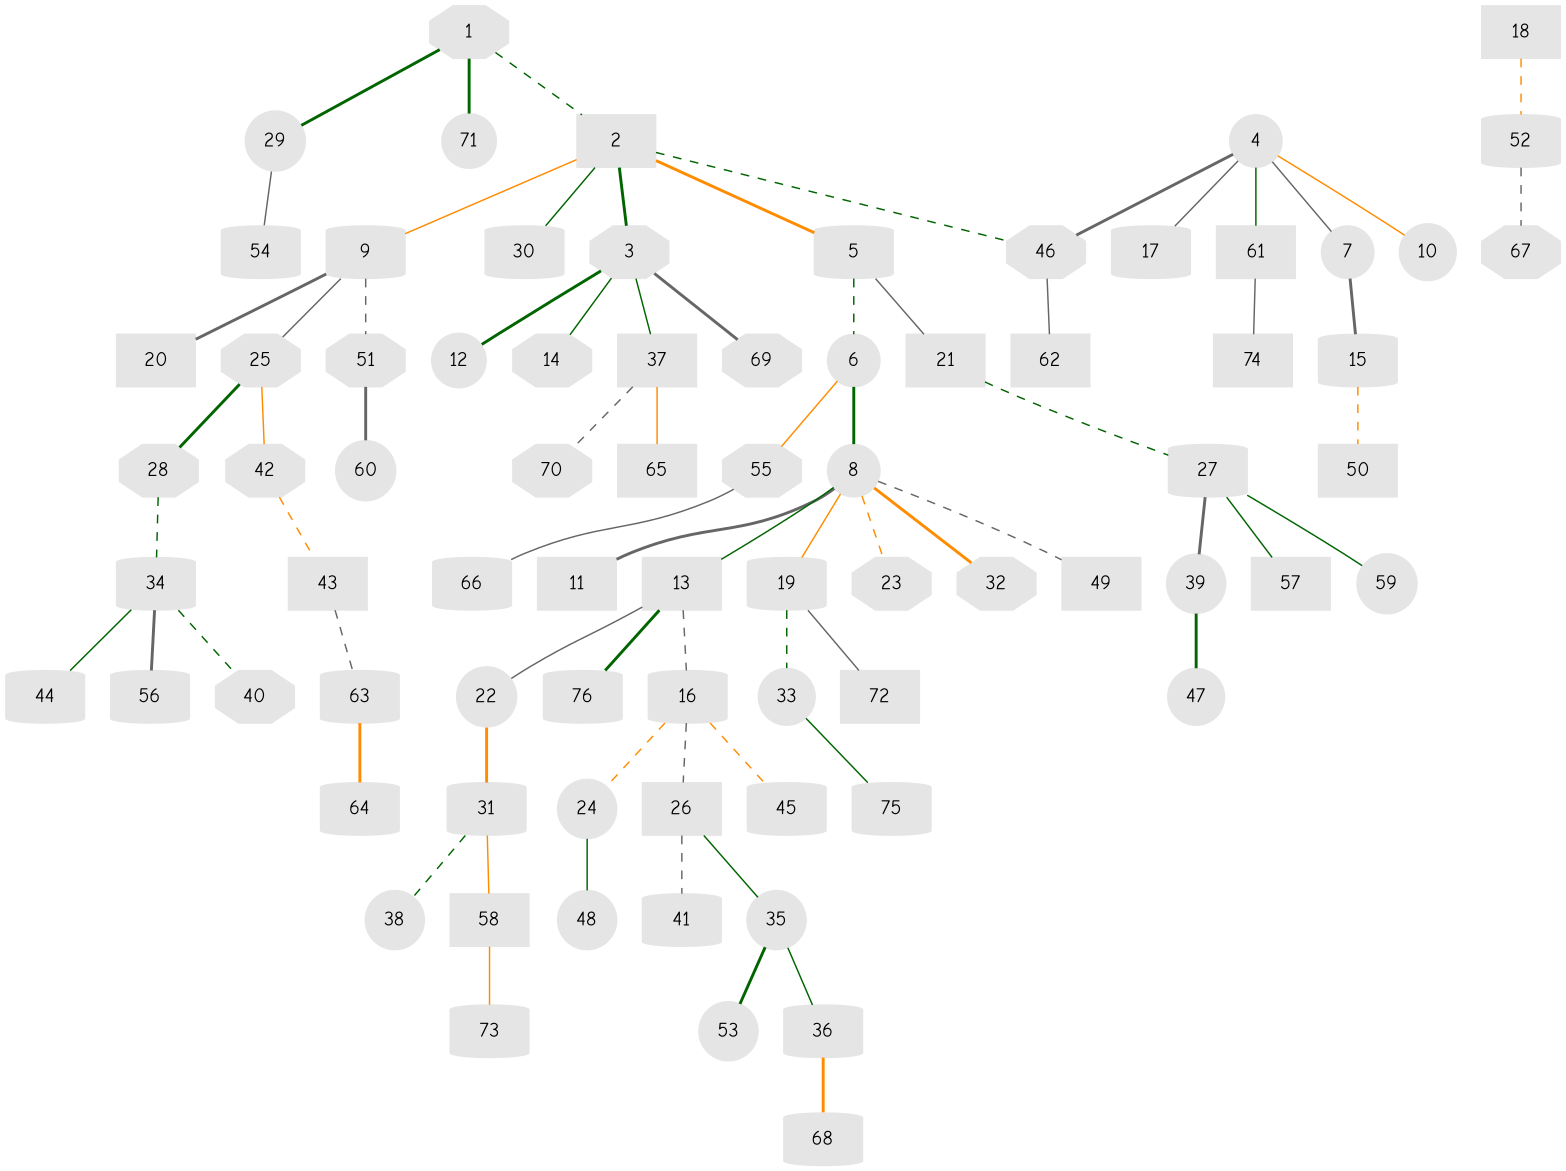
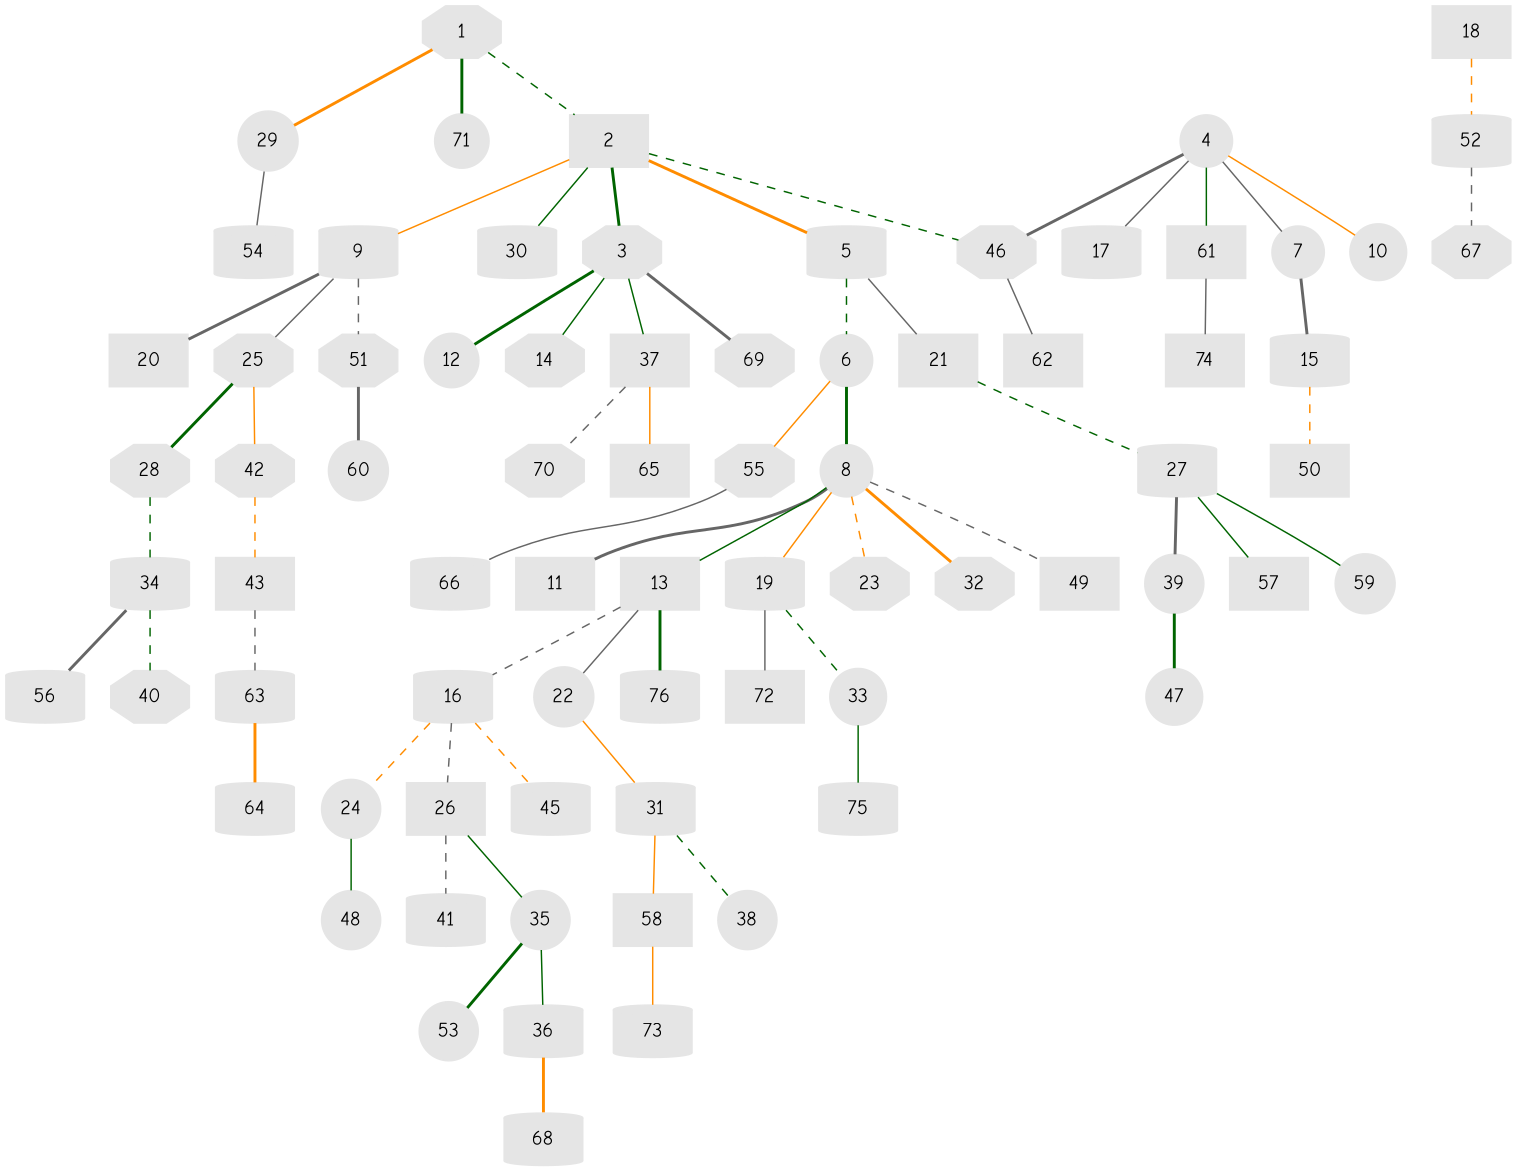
  graph {
    fontname="Comic Neue"
    node [color=gray90 fontname="Comic Neue" shape=cylinder style=filled]
    edge [color=darkgreen fontname="Comic Neue" style=solid]
    1 [shape=octagon]
    2 [shape=box]
    29 [shape=circle]
    71 [shape=circle]
    3 [shape=octagon]
    5
    9
    30
    46 [shape=octagon]
    54
    12 [shape=circle]
    14 [shape=octagon]
    37 [shape=box]
    69 [shape=octagon]
    4 [shape=circle]
    7 [shape=circle]
    10 [shape=circle]
    17
    61 [shape=box]
    6 [shape=circle]
    21 [shape=box]
    20 [shape=box]
    25 [shape=octagon]
    51 [shape=octagon]
    65 [shape=box]
    70 [shape=octagon]
    15
    62 [shape=box]
    74 [shape=box]
    8 [shape=circle]
    55 [shape=octagon]
    27
    11 [shape=box]
    13 [shape=box]
    19
    23 [shape=octagon]
    32 [shape=octagon]
    49 [shape=box]
    66
    50 [shape=box]
    16
    22 [shape=circle]
    76
    33 [shape=circle]
    72 [shape=box]
    28 [shape=octagon]
    42 [shape=octagon]
    60 [shape=circle]
    24 [shape=circle]
    26 [shape=box]
    45
    18 [shape=box]
    52
    31
    48 [shape=circle]
    35 [shape=circle]
    41
    67 [shape=octagon]
    75
    39 [shape=circle]
    57 [shape=box]
    59 [shape=circle]
    38 [shape=circle]
    58 [shape=box]
    34
    43 [shape=box]
    36
    53 [shape=circle]
    47 [shape=circle]
    40 [shape=octagon]
-   44
    56
    73
    68
    63
    64
    1 -- 2 [style=dashed]
-   1 -- 29 [style=bold]
+   1 -- 29 [color=darkorange style=bold]
    1 -- 71 [style=bold]
    2 -- 3 [style=bold]
    2 -- 5 [color=darkorange style=bold]
    2 -- 9 [color=darkorange]
    2 -- 30
    2 -- 46 [style=dashed]
    29 -- 54 [color=gray40]
    3 -- 12 [style=bold]
    3 -- 14
    3 -- 37
    3 -- 69 [color=gray40 style=bold]
    5 -- 6 [style=dashed]
    5 -- 21 [color=gray40]
    9 -- 20 [color=gray40 style=bold]
    9 -- 25 [color=gray40]
    9 -- 51 [color=gray40 style=dashed]
    46 -- 62 [color=gray40]
    37 -- 65 [color=darkorange]
    37 -- 70 [color=gray40 style=dashed]
    4 -- 46 [color=gray40 style=bold]
    4 -- 7 [color=gray40]
    4 -- 10 [color=darkorange]
    4 -- 17 [color=gray40]
    4 -- 61
    7 -- 15 [color=gray40 style=bold]
    61 -- 74 [color=gray40]
    6 -- 8 [style=bold]
    6 -- 55 [color=darkorange]
    21 -- 27 [style=dashed]
    25 -- 28 [style=bold]
    25 -- 42 [color=darkorange]
    51 -- 60 [color=gray40 style=bold]
    15 -- 50 [color=darkorange style=dashed]
    8 -- 11 [color=gray40 style=bold]
    8 -- 13
    8 -- 19 [color=darkorange]
    8 -- 23 [color=darkorange style=dashed]
    8 -- 32 [color=darkorange style=bold]
    8 -- 49 [color=gray40 style=dashed]
    55 -- 66 [color=gray40]
    27 -- 39 [color=gray40 style=bold]
    27 -- 57
    27 -- 59
    13 -- 16 [color=gray40 style=dashed]
    13 -- 22 [color=gray40]
    13 -- 76 [style=bold]
    19 -- 33 [style=dashed]
    19 -- 72 [color=gray40]
    16 -- 24 [color=darkorange style=dashed]
    16 -- 26 [color=gray40 style=dashed]
    16 -- 45 [color=darkorange style=dashed]
-   22 -- 31 [color=darkorange style=bold]
+   22 -- 31 [color=darkorange]
    33 -- 75
    28 -- 34 [style=dashed]
    42 -- 43 [color=darkorange style=dashed]
    24 -- 48
    26 -- 35
    26 -- 41 [color=gray40 style=dashed]
    18 -- 52 [color=darkorange style=dashed]
    52 -- 67 [color=gray40 style=dashed]
    31 -- 38 [style=dashed]
    31 -- 58 [color=darkorange]
    35 -- 36
    35 -- 53 [style=bold]
    39 -- 47 [style=bold]
    58 -- 73 [color=darkorange]
    34 -- 40 [style=dashed]
-   34 -- 44
    34 -- 56 [color=gray40 style=bold]
    43 -- 63 [color=gray40 style=dashed]
    36 -- 68 [color=darkorange style=bold]
    63 -- 64 [color=darkorange style=bold]
  }
